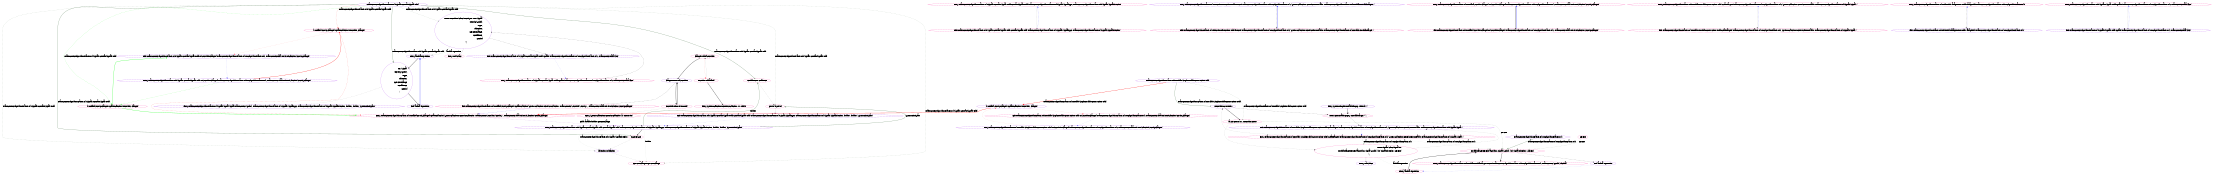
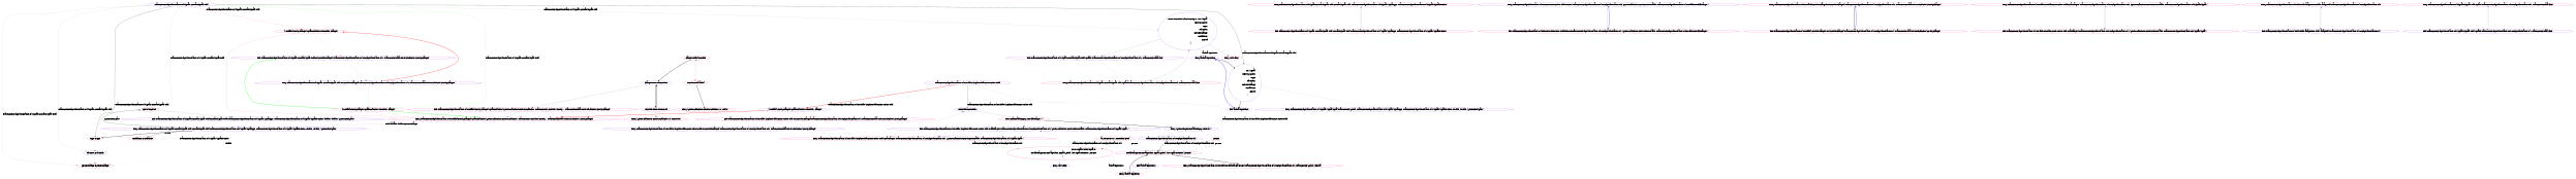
  digraph {
    node [color=deeppink cluster="QuantConnect.Algorithm.Framework.Signals.ConstantSignalModel.ConstantSignalModel(QuantConnect.Algorithm.Framework.Signals.SignalType, QuantConnect.Algorithm.Framework.Signals.SignalDirection, double?, double?, System.TimeSpan?)"]
    edge [arrowhead=tee style=dashed]
    n1 [color=purple label="QuantConnect.Algorithm.Framework.Signals.ConstantSignalModel" cluster=""]
    n2 [label="_type = type" span="56-56"]
    n3 [color=purple label="_direction = direction" span="57-57"]
    n4 [label="_percentChange = percentChange" span="58-58"]
    n5 [label="_confidence = confidence" span="59-59"]
    n6 [label="_period = period" span="60-60"]
    n7 [cluster="QuantConnect.Algorithm.Framework.Signals.ConstantSignalModel.Update(QuantConnect.Algorithm.Framework.QCAlgorithmFramework, QuantConnect.Data.Slice)" color=purple label="return _securities.Select(security => new Signal(\r\n                security.Symbol,\r\n                _type,\r\n                _direction,\r\n                _percentChange,\r\n                _confidence,\r\n                _period\r\n            ));" span="71-78"]
    n8 [cluster="lambda expression" color=purple label="new Signal(\r\n                security.Symbol,\r\n                _type,\r\n                _direction,\r\n                _percentChange,\r\n                _confidence,\r\n                _period\r\n            )" span="71-78"]
    n9 [cluster="QuantConnect.Algorithm.Framework.Signals.ConstantSignalModel.OnSecuritiesChanged(QuantConnect.Algorithm.Framework.QCAlgorithmFramework, QuantConnect.Data.UniverseSelection.SecurityChanges)" community=0 label="4: NotifiedSecurityChanged.UpdateCollection(_securities, changes)" span="88-88"]
    n10 [cluster="QuantConnect.Algorithm.Framework.Signals.ConstantSignalModel.OnSecuritiesChanged(QuantConnect.Algorithm.Framework.QCAlgorithmFramework, QuantConnect.Data.UniverseSelection.SecurityChanges)" community=0 label="4: NotifiedSecurityChanges.UpdateCollection(_securities, changes)" span="88-88"]
    n11 [color=purple label="Exit QuantConnect.Algorithm.Framework.Signals.ConstantSignalModel.ConstantSignalModel(QuantConnect.Algorithm.Framework.Signals.SignalType, QuantConnect.Algorithm.Framework.Signals.SignalDirection, double?, double?, System.TimeSpan?)" span="54-54"]
    n12 [cluster="QuantConnect.Algorithm.Framework.Signals.ConstantSignalModel.Update(QuantConnect.Algorithm.Framework.QCAlgorithmFramework, QuantConnect.Data.Slice)" color=purple label="Exit QuantConnect.Algorithm.Framework.Signals.ConstantSignalModel.Update(QuantConnect.Algorithm.Framework.QCAlgorithmFramework, QuantConnect.Data.Slice)" span="69-69"]
    n13 [cluster="Unk.Select" label="Entry Unk.Select"]
    n14 [cluster="lambda expression" color=purple label="Entry lambda expression" span="71-78"]
    n15 [cluster="lambda expression" color=purple label="Exit lambda expression" span="71-78"]
    n16 [cluster="QuantConnect.Algorithm.Framework.Signals.Signal.Signal(QuantConnect.Symbol, QuantConnect.Algorithm.Framework.Signals.SignalType, QuantConnect.Algorithm.Framework.Signals.SignalDirection, double?, double?, System.TimeSpan?)" color=purple label="Entry QuantConnect.Algorithm.Framework.Signals.Signal.Signal(QuantConnect.Symbol, QuantConnect.Algorithm.Framework.Signals.SignalType, QuantConnect.Algorithm.Framework.Signals.SignalDirection, double?, double?, System.TimeSpan?)" span="63-63"]
    n17 [cluster="QuantConnect.Algorithm.Framework.Signals.ConstantSignalModel.OnSecuritiesChanged(QuantConnect.Algorithm.Framework.QCAlgorithmFramework, QuantConnect.Data.UniverseSelection.SecurityChanges)" color=purple label="Exit QuantConnect.Algorithm.Framework.Signals.ConstantSignalModel.OnSecuritiesChanged(QuantConnect.Algorithm.Framework.QCAlgorithmFramework, QuantConnect.Data.UniverseSelection.SecurityChanges)" span="86-86"]
    n18 [cluster="QuantConnect.Algorithm.Framework.NotifiedSecurityChanged.UpdateCollection(System.Collections.Generic.ICollection<QuantConnect.Securities.Security>, QuantConnect.Data.UniverseSelection.SecurityChanges)" label="Entry QuantConnect.Algorithm.Framework.NotifiedSecurityChanged.UpdateCollection(System.Collections.Generic.ICollection<QuantConnect.Securities.Security>, QuantConnect.Data.UniverseSelection.SecurityChanges)" span="31-31"]
    n19 [cluster="QuantConnect.Algorithm.Framework.Signals.ConstantSignalModel.ConstantSignalModel(QuantConnect.Algorithm.Framework.Signals.SignalType, QuantConnect.Algorithm.Framework.Signals.SignalDirection)" label="Entry QuantConnect.Algorithm.Framework.Signals.ConstantSignalModel.ConstantSignalModel(QuantConnect.Algorithm.Framework.Signals.SignalType, QuantConnect.Algorithm.Framework.Signals.SignalDirection)" span="41-41"]
    n20 [cluster="QuantConnect.Algorithm.Framework.Signals.ConstantSignalModel.ConstantSignalModel(QuantConnect.Algorithm.Framework.Signals.SignalType, QuantConnect.Algorithm.Framework.Signals.SignalDirection)" label="Exit QuantConnect.Algorithm.Framework.Signals.ConstantSignalModel.ConstantSignalModel(QuantConnect.Algorithm.Framework.Signals.SignalType, QuantConnect.Algorithm.Framework.Signals.SignalDirection)" span="41-41"]
    n21 [color=purple label="Entry QuantConnect.Algorithm.Framework.Signals.ConstantSignalModel.ConstantSignalModel(QuantConnect.Algorithm.Framework.Signals.SignalType, QuantConnect.Algorithm.Framework.Signals.SignalDirection, double?, double?, System.TimeSpan?)" span="54-54"]
    n22 [cluster="QuantConnect.Algorithm.Framework.Signals.ConstantSignalModel.Update(QuantConnect.Algorithm.Framework.QCAlgorithmFramework, QuantConnect.Data.Slice)" label="Entry QuantConnect.Algorithm.Framework.Signals.ConstantSignalModel.Update(QuantConnect.Algorithm.Framework.QCAlgorithmFramework, QuantConnect.Data.Slice)" span="69-69"]
    n23 [cluster="QuantConnect.Algorithm.Framework.Signals.ConstantSignalModel.OnSecuritiesChanged(QuantConnect.Algorithm.Framework.QCAlgorithmFramework, QuantConnect.Data.UniverseSelection.SecurityChanges)" color=purple label="Entry QuantConnect.Algorithm.Framework.Signals.ConstantSignalModel.OnSecuritiesChanged(QuantConnect.Algorithm.Framework.QCAlgorithmFramework, QuantConnect.Data.UniverseSelection.SecurityChanges)" span="86-86"]
    n24 [cluster="QuantConnect.Algorithm.Framework.Execution.IExecutionModel.Execute(QuantConnect.Algorithm.Framework.QCAlgorithmFramework, System.Collections.Generic.IEnumerable<QuantConnect.Algorithm.Framework.Portfolio.IPortfolioTarget>)" color=purple file="IExecutionModel.cs" label="Entry QuantConnect.Algorithm.Framework.Execution.IExecutionModel.Execute(QuantConnect.Algorithm.Framework.QCAlgorithmFramework, System.Collections.Generic.IEnumerable<QuantConnect.Algorithm.Framework.Portfolio.IPortfolioTarget>)" span="31-31"]
    n25 [cluster="QuantConnect.Algorithm.Framework.Execution.IExecutionModel.Execute(QuantConnect.Algorithm.Framework.QCAlgorithmFramework, System.Collections.Generic.IEnumerable<QuantConnect.Algorithm.Framework.Portfolio.IPortfolioTarget>)" file="IExecutionModel.cs" label="Exit QuantConnect.Algorithm.Framework.Execution.IExecutionModel.Execute(QuantConnect.Algorithm.Framework.QCAlgorithmFramework, System.Collections.Generic.IEnumerable<QuantConnect.Algorithm.Framework.Portfolio.IPortfolioTarget>)" span="31-31"]
    n26 [cluster="QuantConnect.Algorithm.Framework.INotifiedSecuritiesChanged.OnSecuritiesChanged(QuantConnect.Algorithm.Framework.QCAlgorithmFramework, QuantConnect.Data.UniverseSelection.SecurityChanges)" file="INotifiedSecuritiesChanged.cs" label="Entry QuantConnect.Algorithm.Framework.INotifiedSecuritiesChanged.OnSecuritiesChanged(QuantConnect.Algorithm.Framework.QCAlgorithmFramework, QuantConnect.Data.UniverseSelection.SecurityChanges)" span="29-29"]
    n27 [cluster="QuantConnect.Algorithm.Framework.INotifiedSecuritiesChanged.OnSecuritiesChanged(QuantConnect.Algorithm.Framework.QCAlgorithmFramework, QuantConnect.Data.UniverseSelection.SecurityChanges)" file="INotifiedSecuritiesChanged.cs" label="Exit QuantConnect.Algorithm.Framework.INotifiedSecuritiesChanged.OnSecuritiesChanged(QuantConnect.Algorithm.Framework.QCAlgorithmFramework, QuantConnect.Data.UniverseSelection.SecurityChanges)" span="29-29"]
    n28 [cluster="QuantConnect.Algorithm.Framework.Portfolio.IPortfolioConstructionModel.CreateTargets(QuantConnect.Algorithm.Framework.QCAlgorithmFramework, System.Collections.Generic.IEnumerable<QuantConnect.Algorithm.Framework.Signals.Signal>)" file="IPortfolioConstructionModel.cs" label="Entry QuantConnect.Algorithm.Framework.Portfolio.IPortfolioConstructionModel.CreateTargets(QuantConnect.Algorithm.Framework.QCAlgorithmFramework, System.Collections.Generic.IEnumerable<QuantConnect.Algorithm.Framework.Signals.Signal>)" span="31-31"]
    n29 [cluster="QuantConnect.Algorithm.Framework.Portfolio.IPortfolioConstructionModel.CreateTargets(QuantConnect.Algorithm.Framework.QCAlgorithmFramework, System.Collections.Generic.IEnumerable<QuantConnect.Algorithm.Framework.Signals.Signal>)" file="IPortfolioConstructionModel.cs" label="Exit QuantConnect.Algorithm.Framework.Portfolio.IPortfolioConstructionModel.CreateTargets(QuantConnect.Algorithm.Framework.QCAlgorithmFramework, System.Collections.Generic.IEnumerable<QuantConnect.Algorithm.Framework.Signals.Signal>)" span="31-31"]
    n30 [cluster="QuantConnect.Algorithm.Framework.Risk.IRiskManagementModel.ManageRisk(QuantConnect.Algorithm.Framework.QCAlgorithmFramework)" file="IRiskManagementModel.cs" label="Entry QuantConnect.Algorithm.Framework.Risk.IRiskManagementModel.ManageRisk(QuantConnect.Algorithm.Framework.QCAlgorithmFramework)" span="26-26"]
    n31 [cluster="QuantConnect.Algorithm.Framework.Risk.IRiskManagementModel.ManageRisk(QuantConnect.Algorithm.Framework.QCAlgorithmFramework)" color=purple file="IRiskManagementModel.cs" label="Exit QuantConnect.Algorithm.Framework.Risk.IRiskManagementModel.ManageRisk(QuantConnect.Algorithm.Framework.QCAlgorithmFramework)" span="26-26"]
    n32 [cluster="QuantConnect.Algorithm.Framework.Signals.ISignalModel.Update(QuantConnect.Algorithm.Framework.QCAlgorithmFramework, QuantConnect.Data.Slice)" file="ISignalModel.cs" label="Entry QuantConnect.Algorithm.Framework.Signals.ISignalModel.Update(QuantConnect.Algorithm.Framework.QCAlgorithmFramework, QuantConnect.Data.Slice)" span="32-32"]
    n33 [cluster="QuantConnect.Algorithm.Framework.Signals.ISignalModel.Update(QuantConnect.Algorithm.Framework.QCAlgorithmFramework, QuantConnect.Data.Slice)" color=purple file="ISignalModel.cs" label="Exit QuantConnect.Algorithm.Framework.Signals.ISignalModel.Update(QuantConnect.Algorithm.Framework.QCAlgorithmFramework, QuantConnect.Data.Slice)" span="32-32"]
    n34 [cluster="QuantConnect.Algorithm.Framework.NotifiedSecurityChanged.UpdateCollection(System.Collections.Generic.ICollection<QuantConnect.Securities.Security>, QuantConnect.Data.UniverseSelection.SecurityChanges)" file="NotifiedSecurityChanged.cs" label="changes.AddedSecurities" span="33-33"]
    n35 [cluster="QuantConnect.Algorithm.Framework.NotifiedSecurityChanged.UpdateCollection(System.Collections.Generic.ICollection<QuantConnect.Securities.Security>, QuantConnect.Data.UniverseSelection.SecurityChanges)" file="NotifiedSecurityChanged.cs" label="securities.Add(added)" span="35-35"]
    n36 [cluster="QuantConnect.Algorithm.Framework.NotifiedSecurityChanged.UpdateCollection(System.Collections.Generic.ICollection<QuantConnect.Securities.Security>, QuantConnect.Data.UniverseSelection.SecurityChanges)" color=purple file="NotifiedSecurityChanged.cs" label="changes.RemovedSecurities" span="37-37"]
    n37 [cluster="System.Collections.Generic.ICollection<T>.Add(T)" file="NotifiedSecurityChanged.cs" label="Entry System.Collections.Generic.ICollection<T>.Add(T)" span="0-0"]
    n38 [cluster="QuantConnect.Algorithm.Framework.NotifiedSecurityChanged.UpdateCollection(System.Collections.Generic.ICollection<QuantConnect.Securities.Security>, QuantConnect.Data.UniverseSelection.SecurityChanges)" file="NotifiedSecurityChanged.cs" label="securities.Remove(removed)" span="39-39"]
    n39 [cluster="QuantConnect.Algorithm.Framework.NotifiedSecurityChanged.UpdateCollection(System.Collections.Generic.ICollection<QuantConnect.Securities.Security>, QuantConnect.Data.UniverseSelection.SecurityChanges)" file="NotifiedSecurityChanged.cs" label="Exit QuantConnect.Algorithm.Framework.NotifiedSecurityChanged.UpdateCollection(System.Collections.Generic.ICollection<QuantConnect.Securities.Security>, QuantConnect.Data.UniverseSelection.SecurityChanges)" span="31-31"]
    n40 [cluster="System.Collections.Generic.ICollection<T>.Remove(T)" file="NotifiedSecurityChanged.cs" label="Entry System.Collections.Generic.ICollection<T>.Remove(T)" span="0-0"]
    n41 [cluster="QuantConnect.Algorithm.Framework.Portfolio.SimplePortfolioConstructionModel.OnSecuritiesChanged(QuantConnect.Algorithm.Framework.QCAlgorithmFramework, QuantConnect.Data.UniverseSelection.SecurityChanges)" color=purple file="SimplePortfolioConstructionModel.cs" label="Entry QuantConnect.Algorithm.Framework.Portfolio.SimplePortfolioConstructionModel.OnSecuritiesChanged(QuantConnect.Algorithm.Framework.QCAlgorithmFramework, QuantConnect.Data.UniverseSelection.SecurityChanges)" span="58-58"]
    n42 [cluster="QuantConnect.Algorithm.Framework.Portfolio.SimplePortfolioConstructionModel.OnSecuritiesChanged(QuantConnect.Algorithm.Framework.QCAlgorithmFramework, QuantConnect.Data.UniverseSelection.SecurityChanges)" color=purple community=0 file="SimplePortfolioConstructionModel.cs" label="4: NotifiedSecurityChanged.UpdateCollection(_securities, changes)" span="60-60"]
    n43 [cluster="QuantConnect.Algorithm.Framework.Portfolio.SimplePortfolioConstructionModel.OnSecuritiesChanged(QuantConnect.Algorithm.Framework.QCAlgorithmFramework, QuantConnect.Data.UniverseSelection.SecurityChanges)" file="SimplePortfolioConstructionModel.cs" label="Exit QuantConnect.Algorithm.Framework.Portfolio.SimplePortfolioConstructionModel.OnSecuritiesChanged(QuantConnect.Algorithm.Framework.QCAlgorithmFramework, QuantConnect.Data.UniverseSelection.SecurityChanges)" span="58-58"]
    n44 [cluster="QuantConnect.Algorithm.Framework.Portfolio.SimplePortfolioConstructionModel.CreateTargets(QuantConnect.Algorithm.Framework.QCAlgorithmFramework, System.Collections.Generic.IEnumerable<QuantConnect.Algorithm.Framework.Signals.Signal>)" file="SimplePortfolioConstructionModel.cs" label="Entry QuantConnect.Algorithm.Framework.Portfolio.SimplePortfolioConstructionModel.CreateTargets(QuantConnect.Algorithm.Framework.QCAlgorithmFramework, System.Collections.Generic.IEnumerable<QuantConnect.Algorithm.Framework.Signals.Signal>)" span="39-39"]
    n45 [cluster="QuantConnect.Algorithm.Framework.Portfolio.SimplePortfolioConstructionModel.CreateTargets(QuantConnect.Algorithm.Framework.QCAlgorithmFramework, System.Collections.Generic.IEnumerable<QuantConnect.Algorithm.Framework.Signals.Signal>)" color=purple file="SimplePortfolioConstructionModel.cs" label="_securities.Count == 0" span="41-41"]
    n46 [cluster="QuantConnect.Algorithm.Framework.Portfolio.SimplePortfolioConstructionModel.CreateTargets(QuantConnect.Algorithm.Framework.QCAlgorithmFramework, System.Collections.Generic.IEnumerable<QuantConnect.Algorithm.Framework.Signals.Signal>)" file="SimplePortfolioConstructionModel.cs" label="return signals.Select(signal =>\r\n                PortfolioTarget.Percent(algorithm, signal.Symbol, (int) signal.Direction * percent)\r\n            );" span="48-50"]
    n47 [cluster="lambda expression" file="SimplePortfolioConstructionModel.cs" label="PortfolioTarget.Percent(algorithm, signal.Symbol, (int) signal.Direction * percent)" span="49-49"]
    n48 [cluster="QuantConnect.Algorithm.Framework.Portfolio.SimplePortfolioConstructionModel.CreateTargets(QuantConnect.Algorithm.Framework.QCAlgorithmFramework, System.Collections.Generic.IEnumerable<QuantConnect.Algorithm.Framework.Signals.Signal>)" file="SimplePortfolioConstructionModel.cs" label="return Enumerable.Empty<IPortfolioTarget>();" span="43-43"]
    n49 [cluster="QuantConnect.Algorithm.Framework.Portfolio.SimplePortfolioConstructionModel.CreateTargets(QuantConnect.Algorithm.Framework.QCAlgorithmFramework, System.Collections.Generic.IEnumerable<QuantConnect.Algorithm.Framework.Signals.Signal>)" file="SimplePortfolioConstructionModel.cs" label="var percent = 1m / _securities.Count" span="47-47"]
    n50 [cluster="QuantConnect.Algorithm.Framework.Portfolio.SimplePortfolioConstructionModel.CreateTargets(QuantConnect.Algorithm.Framework.QCAlgorithmFramework, System.Collections.Generic.IEnumerable<QuantConnect.Algorithm.Framework.Signals.Signal>)" color=purple file="SimplePortfolioConstructionModel.cs" label="Exit QuantConnect.Algorithm.Framework.Portfolio.SimplePortfolioConstructionModel.CreateTargets(QuantConnect.Algorithm.Framework.QCAlgorithmFramework, System.Collections.Generic.IEnumerable<QuantConnect.Algorithm.Framework.Signals.Signal>)" span="39-39"]
    n51 [cluster="Unk.Select" color=purple file="SimplePortfolioConstructionModel.cs" label="Entry Unk.Select"]
    n52 [cluster="lambda expression" file="SimplePortfolioConstructionModel.cs" label="Entry lambda expression" span="48-49"]
    n53 [cluster="QuantConnect.Algorithm.Framework.Portfolio.PortfolioTarget.Percent(QuantConnect.Algorithm.Framework.QCAlgorithmFramework, QuantConnect.Symbol, decimal)" file="SimplePortfolioConstructionModel.cs" label="Entry QuantConnect.Algorithm.Framework.Portfolio.PortfolioTarget.Percent(QuantConnect.Algorithm.Framework.QCAlgorithmFramework, QuantConnect.Symbol, decimal)" span="52-52"]
    n54 [cluster="lambda expression" color=purple file="SimplePortfolioConstructionModel.cs" label="Exit lambda expression" span="48-49"]
    n55 [cluster="System.Linq.Enumerable.Empty<TResult>()" color=purple file="SimplePortfolioConstructionModel.cs" label="Entry System.Linq.Enumerable.Empty<TResult>()" span="0-0"]
    n56 [color=purple file="SimplePortfolioConstructionModel.cs" label="QuantConnect.Algorithm.Framework.Portfolio.SimplePortfolioConstructionModel" cluster=""]
    n57 [color=purple file="SimplePortfolioConstructionModel.cs" label="QuantConnect.Algorithm.Framework.QCAlgorithmFramework" cluster=""]
    n58 [file="SimplePortfolioConstructionModel.cs" label=percent cluster=""]
    n1 -> n2 [color=darkseagreen4 label="QuantConnect.Algorithm.Framework.Signals.ConstantSignalModel" style=bold]
    n1 -> n3 [color=darkseagreen4 label="QuantConnect.Algorithm.Framework.Signals.ConstantSignalModel"]
    n1 -> n4 [color=darkseagreen4 label="QuantConnect.Algorithm.Framework.Signals.ConstantSignalModel"]
-   n1 -> n5 [color=darkseagreen4 label="QuantConnect.Algorithm.Framework.Signals.ConstantSignalModel" style=bold]
    n1 -> n6 [color=darkseagreen4 label="QuantConnect.Algorithm.Framework.Signals.ConstantSignalModel"]
    n1 -> n7 [color=darkseagreen4 label="QuantConnect.Algorithm.Framework.Signals.ConstantSignalModel"]
    n1 -> n8 [arrowhead=vee color=darkseagreen4 label="QuantConnect.Algorithm.Framework.Signals.ConstantSignalModel" style=bold]
    n1 -> n9 [arrowhead=vee color=red label="QuantConnect.Algorithm.Framework.Signals.ConstantSignalModel"]
    n1 -> n10 [arrowhead=vee color=green label="QuantConnect.Algorithm.Framework.Signals.ConstantSignalModel"]
    n2 -> n3 [style=dotted]
    n3 -> n4 [arrowhead=vee style=dotted]
    n5 -> n6 [style=dotted]
    n6 -> n11 [arrowhead=vee]
    n7 -> n12 [arrowhead=vee]
    n7 -> n13
    n7 -> n14 [arrowhead=vee color=darkseagreen4 label="lambda expression"]
    n8 -> n15 [style=bold]
    n8 -> n16 [style=dotted]
    n9 -> n17 [color=red style=dotted]
    n9 -> n18 [color=red]
    n10 -> n17 [color=green style=bold]
    n10 -> n18 [color=green style=bold]
    n11 -> n21 [color=blue style=dotted]
    n12 -> n22 [arrowhead=vee color=blue style=dotted]
    n14 -> n8 [style=bold]
    n15 -> n14 [arrowhead=vee color=blue style=bold]
    n17 -> n23 [arrowhead=vee color=blue style=dotted]
    n18 -> n21 [color=darkorchid label="Field variable double? _percentChange"]
    n19 -> n20 [style=dotted]
    n20 -> n19 [arrowhead=vee color=blue]
    n21 -> n2 [style=bold]
    n21 -> n3 [color=darkseagreen4 label="QuantConnect.Algorithm.Framework.Signals.SignalDirection" style=dotted]
    n21 -> n4 [color=darkseagreen4 label="double?" style=dotted]
    n21 -> n5 [arrowhead=vee color=darkseagreen4 label="double?" style=bold]
    n21 -> n6 [arrowhead=vee color=darkseagreen4 label="System.TimeSpan?" style=bold]
    n22 -> n7
    n23 -> n9 [color=red style=bold]
    n23 -> n10 [arrowhead=vee color=green]
    n24 -> n25 [arrowhead=vee]
    n25 -> n24 [color=blue style=bold]
    n26 -> n27 [style=bold]
    n27 -> n26 [color=blue style=bold]
    n28 -> n29 [arrowhead=vee style=dotted]
    n29 -> n28 [color=blue]
    n30 -> n31 [arrowhead=vee]
    n31 -> n30 [arrowhead=vee color=blue style=dotted]
    n32 -> n33 [style=dotted]
    n33 -> n32 [color=blue]
    n34 -> n35 [arrowhead=vee color=red style=dotted]
    n34 -> n36 [style=bold]
    n35 -> n34 [style=dotted]
    n35 -> n37 [style=bold]
    n36 -> n38 [arrowhead=vee style=bold]
    n36 -> n39 [arrowhead=vee]
    n38 -> n36 [arrowhead=vee style=bold]
    n38 -> n40 [arrowhead=vee style=dotted]
    n39 -> n18 [color=blue]
    n41 -> n42 [color=red style=dotted]
    n42 -> n18 [arrowhead=vee color=red style=bold]
    n42 -> n43 [arrowhead=vee color=red style=dotted]
    n43 -> n41 [color=blue style=dotted]
    n44 -> n45 [arrowhead=vee style=dotted]
    n44 -> n46 [arrowhead=vee color=darkseagreen4 label="QuantConnect.Algorithm.Framework.QCAlgorithmFramework"]
    n44 -> n47 [color=darkseagreen4 label="QuantConnect.Algorithm.Framework.QCAlgorithmFramework" style=dotted]
    n45 -> n48 [arrowhead=vee]
-   n45 -> n49 [style=bold]
    n46 -> n50 [arrowhead=vee style=dotted]
    n46 -> n51
    n46 -> n52 [arrowhead=vee color=darkseagreen4 label="lambda expression" style=dotted]
    n47 -> n53 [arrowhead=vee style=bold]
    n47 -> n54
    n48 -> n50 [arrowhead=vee]
-   n55 -> n48 [arrowhead=vee style=bold]
+   n48 -> n55 [arrowhead=vee style=bold]
    n49 -> n46 [arrowhead=vee style=dotted]
    n49 -> n47 [color=darkseagreen4 label=percent]
    n50 -> n44 [arrowhead=vee color=blue style=dotted]
    n52 -> n47 [arrowhead=vee style=bold]
    n54 -> n52 [color=blue style=dotted]
    n56 -> n42 [arrowhead=vee color=red label="QuantConnect.Algorithm.Framework.Portfolio.SimplePortfolioConstructionModel" style=bold]
    n56 -> n45 [color=darkseagreen4 label="QuantConnect.Algorithm.Framework.Portfolio.SimplePortfolioConstructionModel" style=bold]
    n56 -> n49 [color=darkseagreen4 label="QuantConnect.Algorithm.Framework.Portfolio.SimplePortfolioConstructionModel"]
    n57 -> n47 [arrowhead=vee color=darkseagreen4 label="QuantConnect.Algorithm.Framework.QCAlgorithmFramework" style=bold]
    n58 -> n47 [arrowhead=vee color=darkseagreen4 label=percent]
  }
